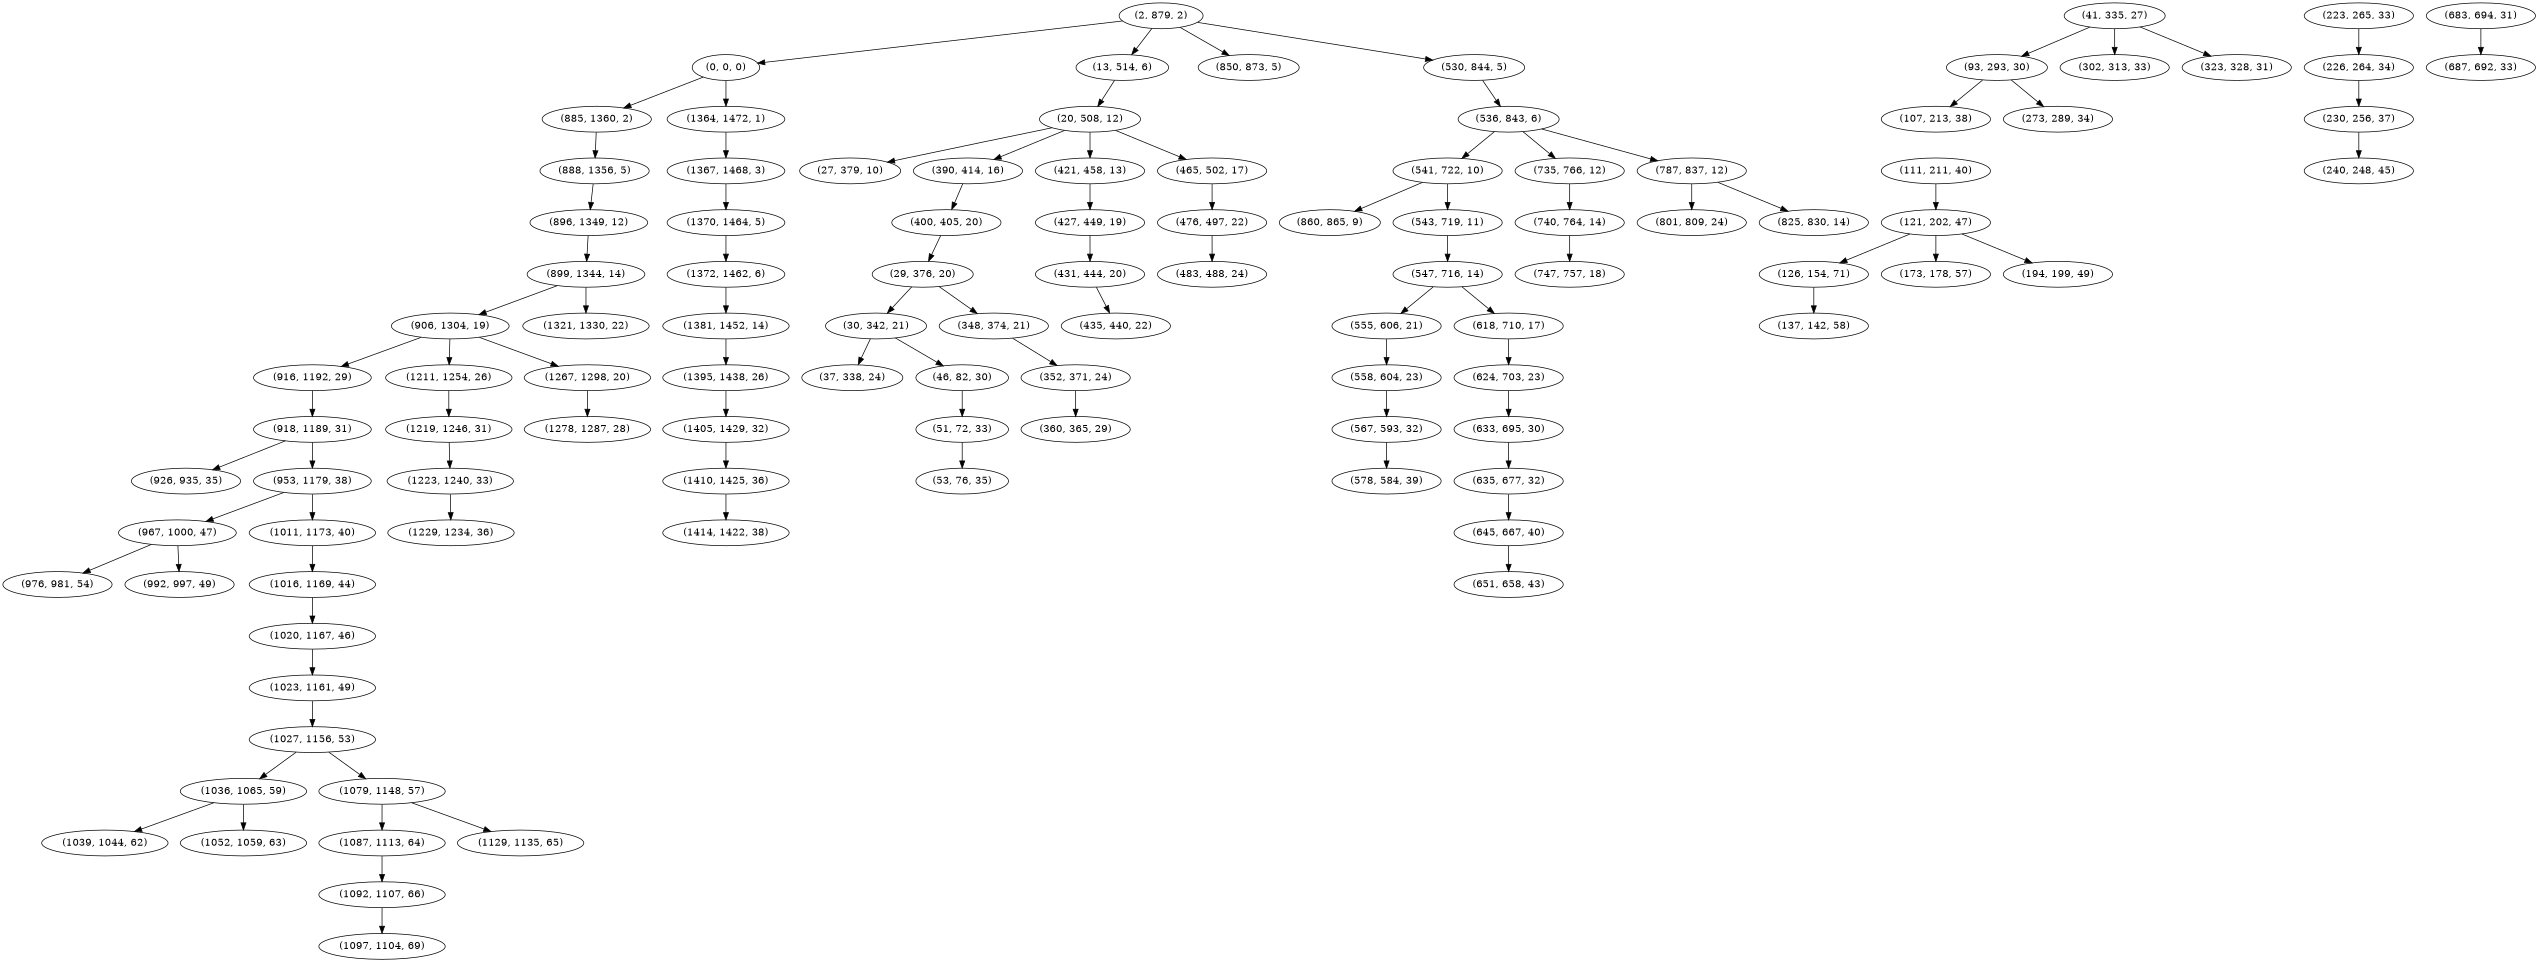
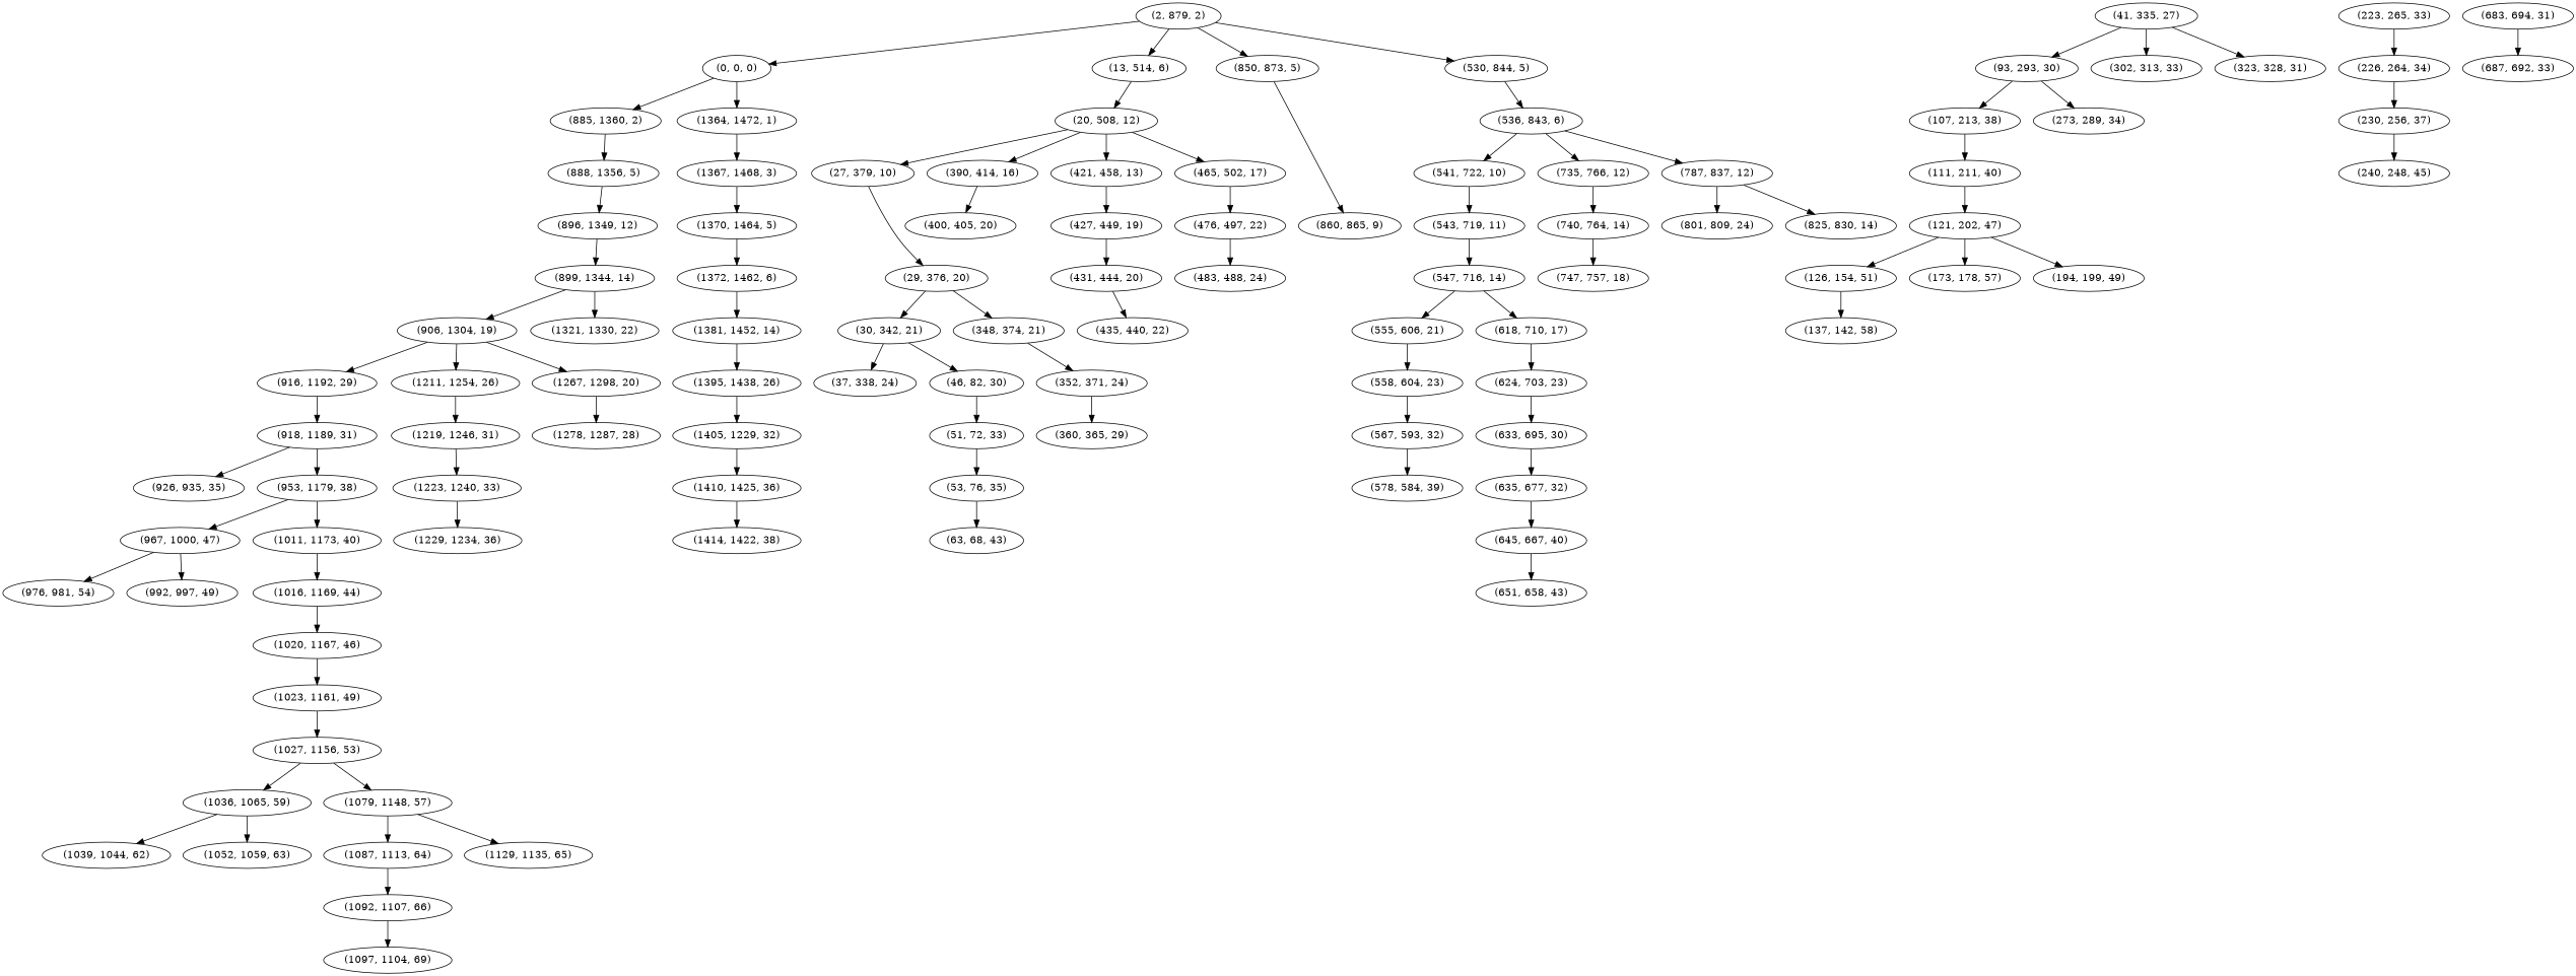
  digraph {
    "(0, 0, 0)"
    "(885, 1360, 2)"
    "(1364, 1472, 1)"
    "(2, 879, 2)"
    "(13, 514, 6)"
    "(530, 844, 5)"
    "(850, 873, 5)"
    "(888, 1356, 5)"
    "(1367, 1468, 3)"
    "(20, 508, 12)"
    "(536, 843, 6)"
    "(860, 865, 9)"
    n13 [label="(27, 379, 10)"]
    "(390, 414, 16)"
    "(421, 458, 13)"
    "(465, 502, 17)"
    "(29, 376, 20)"
    "(400, 405, 20)"
    "(427, 449, 19)"
    "(476, 497, 22)"
    "(30, 342, 21)"
    "(348, 374, 21)"
    "(37, 338, 24)"
    "(46, 82, 30)"
    "(352, 371, 24)"
    "(41, 335, 27)"
    "(93, 293, 30)"
    "(302, 313, 33)"
    "(323, 328, 31)"
    n30 [label="(51, 72, 33)"]
    "(107, 213, 38)"
    "(273, 289, 34)"
    "(53, 76, 35)"
+   "(63, 68, 43)"
    "(111, 211, 40)"
    "(223, 265, 33)"
    "(226, 264, 34)"
    "(121, 202, 47)"
-   "(126, 154, 51)" [label="(126, 154, 71)"]
+   "(126, 154, 51)"
    "(173, 178, 57)"
    "(194, 199, 49)"
    "(137, 142, 58)"
    "(230, 256, 37)"
    "(240, 248, 45)"
    "(360, 365, 29)"
    "(431, 444, 20)"
    "(435, 440, 22)"
    "(483, 488, 24)"
    "(541, 722, 10)"
    "(735, 766, 12)"
    "(787, 837, 12)"
    "(543, 719, 11)"
    "(740, 764, 14)"
    "(801, 809, 24)"
    "(825, 830, 14)"
    "(547, 716, 14)"
    "(555, 606, 21)"
    "(618, 710, 17)"
    "(558, 604, 23)"
    "(624, 703, 23)"
    "(567, 593, 32)"
    "(578, 584, 39)"
    "(633, 695, 30)"
    "(635, 677, 32)"
    "(645, 667, 40)"
    "(683, 694, 31)"
    "(687, 692, 33)"
    "(651, 658, 43)"
    "(747, 757, 18)"
    "(896, 1349, 12)"
    "(899, 1344, 14)"
    "(906, 1304, 19)"
    "(1321, 1330, 22)"
    "(916, 1192, 29)"
    "(1211, 1254, 26)"
    "(1267, 1298, 20)"
    "(918, 1189, 31)"
    "(1219, 1246, 31)"
    "(1278, 1287, 28)"
    "(926, 935, 35)"
    "(953, 1179, 38)"
    "(967, 1000, 47)"
    "(1011, 1173, 40)"
    "(976, 981, 54)"
    "(992, 997, 49)"
    "(1016, 1169, 44)"
    "(1020, 1167, 46)"
    "(1023, 1161, 49)"
    "(1027, 1156, 53)"
    "(1036, 1065, 59)"
    "(1079, 1148, 57)"
    "(1039, 1044, 62)"
    "(1052, 1059, 63)"
    "(1087, 1113, 64)"
    "(1129, 1135, 65)"
    "(1092, 1107, 66)"
    "(1097, 1104, 69)"
    "(1223, 1240, 33)"
    "(1229, 1234, 36)"
    "(1370, 1464, 5)"
    "(1372, 1462, 6)"
    "(1381, 1452, 14)"
    "(1395, 1438, 26)"
-   "(1405, 1429, 32)"
+   "(1405, 1429, 32)" [label="(1405, 1229, 32)"]
    "(1410, 1425, 36)"
    "(1414, 1422, 38)"
    "(0, 0, 0)" -> "(885, 1360, 2)"
    "(0, 0, 0)" -> "(1364, 1472, 1)"
    "(885, 1360, 2)" -> "(888, 1356, 5)"
    "(1364, 1472, 1)" -> "(1367, 1468, 3)"
    "(2, 879, 2)" -> "(0, 0, 0)"
    "(2, 879, 2)" -> "(13, 514, 6)"
    "(2, 879, 2)" -> "(530, 844, 5)"
    "(2, 879, 2)" -> "(850, 873, 5)"
    "(13, 514, 6)" -> "(20, 508, 12)"
    "(530, 844, 5)" -> "(536, 843, 6)"
-   "(541, 722, 10)" -> "(860, 865, 9)"
+   "(850, 873, 5)" -> "(860, 865, 9)"
    "(888, 1356, 5)" -> "(896, 1349, 12)"
    "(1367, 1468, 3)" -> "(1370, 1464, 5)"
    "(20, 508, 12)" -> n13
    "(20, 508, 12)" -> "(390, 414, 16)"
    "(20, 508, 12)" -> "(421, 458, 13)"
    "(20, 508, 12)" -> "(465, 502, 17)"
    "(536, 843, 6)" -> "(541, 722, 10)"
    "(536, 843, 6)" -> "(735, 766, 12)"
    "(536, 843, 6)" -> "(787, 837, 12)"
-   "(400, 405, 20)" -> "(29, 376, 20)"
+   n13 -> "(29, 376, 20)"
    "(390, 414, 16)" -> "(400, 405, 20)"
    "(421, 458, 13)" -> "(427, 449, 19)"
    "(465, 502, 17)" -> "(476, 497, 22)"
    "(29, 376, 20)" -> "(30, 342, 21)"
    "(29, 376, 20)" -> "(348, 374, 21)"
    "(427, 449, 19)" -> "(431, 444, 20)"
    "(476, 497, 22)" -> "(483, 488, 24)"
    "(30, 342, 21)" -> "(37, 338, 24)"
    "(30, 342, 21)" -> "(46, 82, 30)"
    "(348, 374, 21)" -> "(352, 371, 24)"
    "(46, 82, 30)" -> n30
    "(352, 371, 24)" -> "(360, 365, 29)"
    "(41, 335, 27)" -> "(93, 293, 30)"
    "(41, 335, 27)" -> "(302, 313, 33)"
    "(41, 335, 27)" -> "(323, 328, 31)"
    "(93, 293, 30)" -> "(107, 213, 38)"
    "(93, 293, 30)" -> "(273, 289, 34)"
    n30 -> "(53, 76, 35)"
+   "(107, 213, 38)" -> "(111, 211, 40)"
+   "(53, 76, 35)" -> "(63, 68, 43)"
    "(111, 211, 40)" -> "(121, 202, 47)"
    "(223, 265, 33)" -> "(226, 264, 34)"
    "(226, 264, 34)" -> "(230, 256, 37)"
    "(121, 202, 47)" -> "(126, 154, 51)"
    "(121, 202, 47)" -> "(173, 178, 57)"
    "(121, 202, 47)" -> "(194, 199, 49)"
    "(126, 154, 51)" -> "(137, 142, 58)"
    "(230, 256, 37)" -> "(240, 248, 45)"
    "(431, 444, 20)" -> "(435, 440, 22)"
    "(541, 722, 10)" -> "(543, 719, 11)"
    "(735, 766, 12)" -> "(740, 764, 14)"
    "(787, 837, 12)" -> "(801, 809, 24)"
    "(787, 837, 12)" -> "(825, 830, 14)"
    "(543, 719, 11)" -> "(547, 716, 14)"
    "(740, 764, 14)" -> "(747, 757, 18)"
    "(547, 716, 14)" -> "(555, 606, 21)"
    "(547, 716, 14)" -> "(618, 710, 17)"
    "(555, 606, 21)" -> "(558, 604, 23)"
    "(618, 710, 17)" -> "(624, 703, 23)"
    "(558, 604, 23)" -> "(567, 593, 32)"
    "(624, 703, 23)" -> "(633, 695, 30)"
    "(567, 593, 32)" -> "(578, 584, 39)"
    "(633, 695, 30)" -> "(635, 677, 32)"
    "(635, 677, 32)" -> "(645, 667, 40)"
    "(645, 667, 40)" -> "(651, 658, 43)"
    "(683, 694, 31)" -> "(687, 692, 33)"
    "(896, 1349, 12)" -> "(899, 1344, 14)"
    "(899, 1344, 14)" -> "(906, 1304, 19)"
    "(899, 1344, 14)" -> "(1321, 1330, 22)"
    "(906, 1304, 19)" -> "(916, 1192, 29)"
    "(906, 1304, 19)" -> "(1211, 1254, 26)"
    "(906, 1304, 19)" -> "(1267, 1298, 20)"
    "(916, 1192, 29)" -> "(918, 1189, 31)"
    "(1211, 1254, 26)" -> "(1219, 1246, 31)"
    "(1267, 1298, 20)" -> "(1278, 1287, 28)"
    "(918, 1189, 31)" -> "(926, 935, 35)"
    "(918, 1189, 31)" -> "(953, 1179, 38)"
    "(1219, 1246, 31)" -> "(1223, 1240, 33)"
    "(953, 1179, 38)" -> "(967, 1000, 47)"
    "(953, 1179, 38)" -> "(1011, 1173, 40)"
    "(967, 1000, 47)" -> "(976, 981, 54)"
    "(967, 1000, 47)" -> "(992, 997, 49)"
    "(1011, 1173, 40)" -> "(1016, 1169, 44)"
    "(1016, 1169, 44)" -> "(1020, 1167, 46)"
    "(1020, 1167, 46)" -> "(1023, 1161, 49)"
    "(1023, 1161, 49)" -> "(1027, 1156, 53)"
    "(1027, 1156, 53)" -> "(1036, 1065, 59)"
    "(1027, 1156, 53)" -> "(1079, 1148, 57)"
    "(1036, 1065, 59)" -> "(1039, 1044, 62)"
    "(1036, 1065, 59)" -> "(1052, 1059, 63)"
    "(1079, 1148, 57)" -> "(1087, 1113, 64)"
    "(1079, 1148, 57)" -> "(1129, 1135, 65)"
    "(1087, 1113, 64)" -> "(1092, 1107, 66)"
    "(1092, 1107, 66)" -> "(1097, 1104, 69)"
    "(1223, 1240, 33)" -> "(1229, 1234, 36)"
    "(1370, 1464, 5)" -> "(1372, 1462, 6)"
    "(1372, 1462, 6)" -> "(1381, 1452, 14)"
    "(1381, 1452, 14)" -> "(1395, 1438, 26)"
    "(1395, 1438, 26)" -> "(1405, 1429, 32)"
    "(1405, 1429, 32)" -> "(1410, 1425, 36)"
    "(1410, 1425, 36)" -> "(1414, 1422, 38)"
  }
